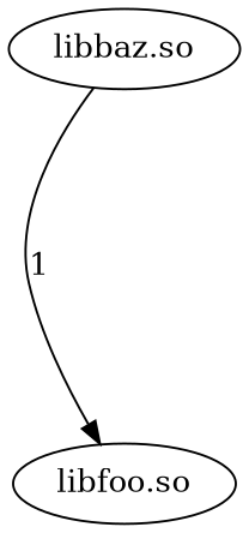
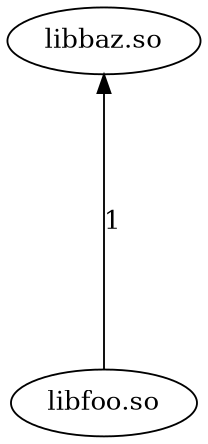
  strict digraph {
    fontsize=100
    nodesep=1
    rankdir=tb
    ranksep=2
    splines=True
    "libbaz.so"
    "libfoo.so"
-   "libbaz.so" -> "libfoo.so" [label=1 weight=1]
+   "libfoo.so" -> "libbaz.so" [label=1 weight=1]
  }
